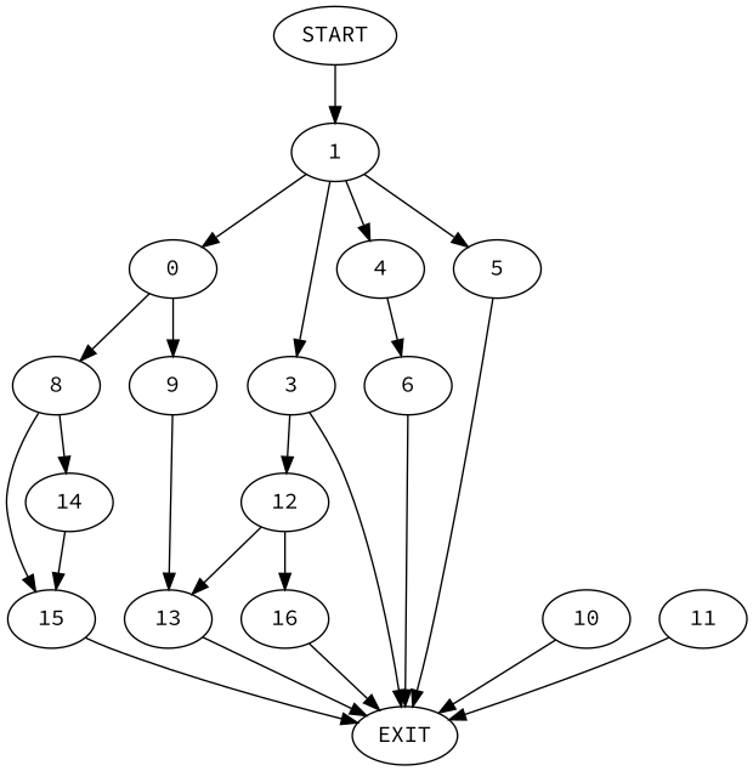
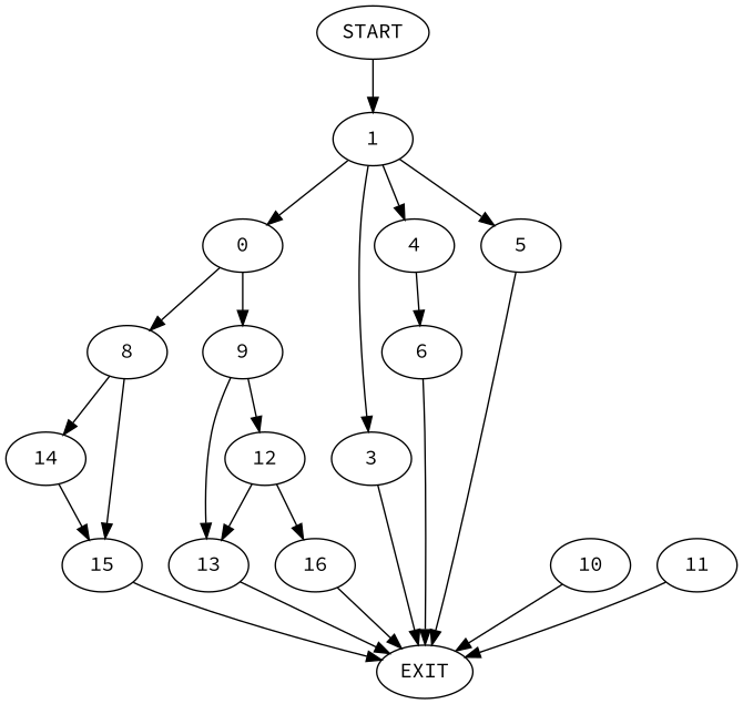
  digraph {
    fontname="Source Code Pro"
    node [fontname="Source Code Pro"]
    edge [fontname="Source Code Pro"]
    n1 [label=START]
    1
    n3 [label=0]
    3
    4
    5
    n7 [label=EXIT]
    8
    9
    6
    14
    15
    12
    13
    10
    11
    16
    n1 -> 1
    1 -> n3
    1 -> 3
    1 -> 4
    1 -> 5
    n3 -> 8
    n3 -> 9
    3 -> n7
    4 -> 6
    5 -> n7
    8 -> 14
    8 -> 15
-   3 -> 12
+   9 -> 12
    9 -> 13
    6 -> n7
    14 -> 15
    15 -> n7
    12 -> 13
    12 -> 16
    13 -> n7
    10 -> n7
    11 -> n7
    16 -> n7
  }
